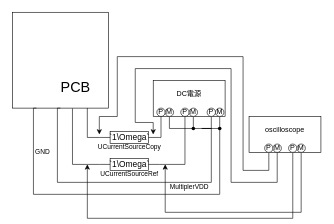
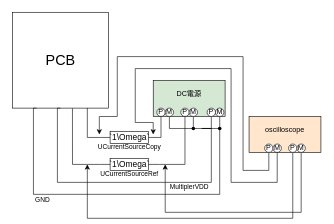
  <mxCell id="0" />
  <mxCell id="1" parent="0" />
  <mxCell id="2" value="" style="rounded=0;whiteSpace=wrap;html=1;" parent="1" vertex="1"><mxGeometry x="20" y="20" width="160" height="160" as="geometry" /></mxCell>
- <mxCell id="3" value="&lt;span style=&quot;font-size: 24px;&quot;&gt;PCB&lt;/span&gt;" style="text;html=1;align=center;verticalAlign=middle;resizable=0;points=[];autosize=1;strokeColor=none;fillColor=none;fontSize=11;fontFamily=Helvetica;fontColor=default;" parent="1" vertex="1"><mxGeometry x="90" y="125" width="70" height="40" as="geometry" /></mxCell>
+ <mxCell id="3" value="&lt;span style=&quot;font-size: 24px;&quot;&gt;PCB&lt;/span&gt;" style="text;html=1;align=center;verticalAlign=middle;resizable=0;points=[];autosize=1;strokeColor=none;fillColor=none;fontSize=11;fontFamily=Helvetica;fontColor=default;" parent="1" vertex="1"><mxGeometry x="65" y="80" width="70" height="40" as="geometry" /></mxCell>
  <mxCell id="4" style="edgeStyle=orthogonalEdgeStyle;rounded=0;orthogonalLoop=1;jettySize=auto;html=1;exitX=0.5;exitY=1;exitDx=0;exitDy=0;entryX=0.5;entryY=1;entryDx=0;entryDy=0;endArrow=none;endFill=0;" parent="1" source="19" target="2" edge="1"><mxGeometry relative="1" as="geometry"><Array as="points"><mxPoint x="352" y="304" /><mxPoint x="95" y="304" /></Array></mxGeometry></mxCell>
  <mxCell id="5" style="edgeStyle=orthogonalEdgeStyle;rounded=0;orthogonalLoop=1;jettySize=auto;html=1;exitX=0.5;exitY=1;exitDx=0;exitDy=0;entryX=0.25;entryY=1;entryDx=0;entryDy=0;endArrow=none;endFill=0;" parent="1" source="20" target="2" edge="1"><mxGeometry relative="1" as="geometry"><Array as="points"><mxPoint x="366" y="324" /><mxPoint x="55" y="324" /></Array></mxGeometry></mxCell>
  <mxCell id="6" value="" style="shape=waypoint;sketch=0;fillStyle=solid;size=6;pointerEvents=1;points=[];fillColor=none;resizable=0;rotatable=0;perimeter=centerPerimeter;snapToPoint=1;fontFamily=Helvetica;fontSize=11;fontColor=default;labelBackgroundColor=default;" parent="1" vertex="1"><mxGeometry x="312" y="204" width="20" height="20" as="geometry" /></mxCell>
  <mxCell id="7" style="edgeStyle=orthogonalEdgeStyle;rounded=0;orthogonalLoop=1;jettySize=auto;html=1;exitX=0.5;exitY=1;exitDx=0;exitDy=0;entryX=0.66;entryY=-0.067;entryDx=0;entryDy=0;entryPerimeter=0;strokeColor=default;align=center;verticalAlign=middle;fontFamily=Helvetica;fontSize=11;fontColor=default;labelBackgroundColor=default;endArrow=none;endFill=0;" parent="1" source="18" target="6" edge="1"><mxGeometry relative="1" as="geometry" /></mxCell>
  <mxCell id="8" style="edgeStyle=orthogonalEdgeStyle;rounded=0;orthogonalLoop=1;jettySize=auto;html=1;exitX=0.5;exitY=1;exitDx=0;exitDy=0;entryX=0.054;entryY=0.456;entryDx=0;entryDy=0;entryPerimeter=0;strokeColor=default;align=center;verticalAlign=middle;fontFamily=Helvetica;fontSize=11;fontColor=default;labelBackgroundColor=default;endArrow=none;endFill=0;" parent="1" source="16" target="6" edge="1"><mxGeometry relative="1" as="geometry"><mxPoint x="282" y="264" as="targetPoint" /><Array as="points"><mxPoint x="282" y="214" /></Array></mxGeometry></mxCell>
  <mxCell id="9" value="" style="shape=waypoint;sketch=0;fillStyle=solid;size=6;pointerEvents=1;points=[];fillColor=none;resizable=0;rotatable=0;perimeter=centerPerimeter;snapToPoint=1;fontFamily=Helvetica;fontSize=11;fontColor=default;labelBackgroundColor=default;" parent="1" vertex="1"><mxGeometry x="356" y="204" width="20" height="20" as="geometry" /></mxCell>
  <mxCell id="10" style="edgeStyle=orthogonalEdgeStyle;rounded=0;orthogonalLoop=1;jettySize=auto;html=1;entryX=0.038;entryY=0.52;entryDx=0;entryDy=0;entryPerimeter=0;strokeColor=default;align=center;verticalAlign=middle;fontFamily=Helvetica;fontSize=11;fontColor=default;labelBackgroundColor=default;endArrow=none;endFill=0;" parent="1" source="6" target="9" edge="1"><mxGeometry relative="1" as="geometry" /></mxCell>
- <mxCell id="11" value="GND" style="text;html=1;align=center;verticalAlign=middle;resizable=0;points=[];autosize=1;strokeColor=none;fillColor=none;fontFamily=Helvetica;fontSize=11;fontColor=default;labelBackgroundColor=none;" parent="1" vertex="1"><mxGeometry x="45" y="238" width="50" height="30" as="geometry" /></mxCell>
+ <mxCell id="11" value="GND" style="text;html=1;align=center;verticalAlign=middle;resizable=0;points=[];autosize=1;strokeColor=none;fillColor=none;fontFamily=Helvetica;fontSize=11;fontColor=default;labelBackgroundColor=none;" parent="1" vertex="1"><mxGeometry x="45" y="318" width="50" height="30" as="geometry" /></mxCell>
  <mxCell id="12" value="MultiplerVDD" style="text;html=1;align=center;verticalAlign=middle;resizable=0;points=[];autosize=1;strokeColor=none;fillColor=none;fontFamily=Helvetica;fontSize=11;fontColor=default;labelBackgroundColor=none;" parent="1" vertex="1"><mxGeometry x="270" y="296" width="90" height="30" as="geometry" /></mxCell>
  <mxCell id="13" value="" style="group" parent="1" vertex="1" connectable="0"><mxGeometry x="255" y="134" width="120" height="60" as="geometry" /></mxCell>
- <mxCell id="14" value="DC電源&lt;div&gt;&lt;br/&gt;&lt;/div&gt;" style="rounded=0;whiteSpace=wrap;html=1;" parent="13" vertex="1"><mxGeometry width="120" height="60" as="geometry" /></mxCell>
+ <mxCell id="14" value="DC電源&lt;div&gt;&lt;br/&gt;&lt;/div&gt;" style="rounded=0;whiteSpace=wrap;html=1;fillColor=#d5e8d4;" parent="13" vertex="1"><mxGeometry width="120" height="60" as="geometry" /></mxCell>
  <mxCell id="15" value="P" style="ellipse;whiteSpace=wrap;html=1;aspect=fixed;" parent="13" vertex="1"><mxGeometry x="6" y="46" width="14" height="14" as="geometry" /></mxCell>
  <mxCell id="16" value="M" style="ellipse;whiteSpace=wrap;html=1;aspect=fixed;" parent="13" vertex="1"><mxGeometry x="20" y="46" width="14" height="14" as="geometry" /></mxCell>
  <mxCell id="17" value="P" style="ellipse;whiteSpace=wrap;html=1;aspect=fixed;" parent="13" vertex="1"><mxGeometry x="46" y="46" width="14" height="14" as="geometry" /></mxCell>
  <mxCell id="18" value="M" style="ellipse;whiteSpace=wrap;html=1;aspect=fixed;" parent="13" vertex="1"><mxGeometry x="60" y="46" width="14" height="14" as="geometry" /></mxCell>
  <mxCell id="19" value="P" style="ellipse;whiteSpace=wrap;html=1;aspect=fixed;" parent="13" vertex="1"><mxGeometry x="90" y="46" width="14" height="14" as="geometry" /></mxCell>
  <mxCell id="20" value="M" style="ellipse;whiteSpace=wrap;html=1;aspect=fixed;" parent="13" vertex="1"><mxGeometry x="104" y="46" width="14" height="14" as="geometry" /></mxCell>
  <mxCell id="21" value="" style="pointerEvents=1;verticalLabelPosition=bottom;shadow=0;dashed=0;align=center;html=1;verticalAlign=top;shape=mxgraph.electrical.resistors.resistor_1;fontFamily=Helvetica;fontSize=11;fontColor=default;labelBackgroundColor=default;" parent="1" vertex="1"><mxGeometry x="165" y="264" width="100" height="20" as="geometry" /></mxCell>
  <mxCell id="22" style="edgeStyle=orthogonalEdgeStyle;rounded=0;orthogonalLoop=1;jettySize=auto;html=1;exitX=0.5;exitY=1;exitDx=0;exitDy=0;entryX=1;entryY=0.5;entryDx=0;entryDy=0;entryPerimeter=0;strokeColor=default;align=center;verticalAlign=middle;fontFamily=Helvetica;fontSize=11;fontColor=default;labelBackgroundColor=default;endArrow=none;endFill=0;" parent="1" source="17" target="21" edge="1"><mxGeometry relative="1" as="geometry"><Array as="points"><mxPoint x="308" y="274" /></Array></mxGeometry></mxCell>
  <mxCell id="23" style="edgeStyle=orthogonalEdgeStyle;rounded=0;orthogonalLoop=1;jettySize=auto;html=1;exitX=0;exitY=0.5;exitDx=0;exitDy=0;exitPerimeter=0;entryX=0.626;entryY=1.003;entryDx=0;entryDy=0;entryPerimeter=0;strokeColor=default;align=center;verticalAlign=middle;fontFamily=Helvetica;fontSize=11;fontColor=default;labelBackgroundColor=default;endArrow=none;endFill=0;" parent="1" source="21" target="2" edge="1"><mxGeometry relative="1" as="geometry" /></mxCell>
  <mxCell id="24" value="UCurrentSourceRef" style="text;html=1;align=center;verticalAlign=middle;resizable=0;points=[];autosize=1;strokeColor=none;fillColor=none;fontFamily=Helvetica;fontSize=11;fontColor=default;labelBackgroundColor=none;" parent="1" vertex="1"><mxGeometry x="155" y="275" width="120" height="30" as="geometry" /></mxCell>
  <mxCell id="25" value="UCurrentSourceCopy" style="text;html=1;align=center;verticalAlign=middle;resizable=0;points=[];autosize=1;strokeColor=none;fillColor=none;fontFamily=Helvetica;fontSize=11;fontColor=default;labelBackgroundColor=none;" parent="1" vertex="1"><mxGeometry x="150" y="229" width="130" height="30" as="geometry" /></mxCell>
  <mxCell id="26" value="&lt;span style=&quot;font-size: 14px;&quot;&gt;`1\Omega`&lt;/span&gt;" style="text;html=1;align=center;verticalAlign=middle;resizable=0;points=[];autosize=1;strokeColor=none;fillColor=none;fontSize=14;fontFamily=Helvetica;fontColor=default;labelBackgroundColor=none;" parent="1" vertex="1"><mxGeometry x="170" y="259" width="90" height="30" as="geometry" /></mxCell>
  <mxCell id="27" value="" style="pointerEvents=1;verticalLabelPosition=bottom;shadow=0;dashed=0;align=center;html=1;verticalAlign=top;shape=mxgraph.electrical.resistors.resistor_1;fontFamily=Helvetica;fontSize=11;fontColor=default;labelBackgroundColor=default;" parent="1" vertex="1"><mxGeometry x="165" y="219" width="100" height="20" as="geometry" /></mxCell>
  <mxCell id="28" style="edgeStyle=orthogonalEdgeStyle;rounded=0;orthogonalLoop=1;jettySize=auto;html=1;exitX=0.5;exitY=1;exitDx=0;exitDy=0;strokeColor=default;align=center;verticalAlign=middle;fontFamily=Helvetica;fontSize=11;fontColor=default;labelBackgroundColor=default;endArrow=none;endFill=0;entryX=1;entryY=0.5;entryDx=0;entryDy=0;entryPerimeter=0;" parent="1" source="15" target="27" edge="1"><mxGeometry relative="1" as="geometry"><mxPoint x="268" y="214" as="targetPoint" /><Array as="points"><mxPoint x="268" y="229" /></Array></mxGeometry></mxCell>
  <mxCell id="29" style="edgeStyle=orthogonalEdgeStyle;rounded=0;orthogonalLoop=1;jettySize=auto;html=1;exitX=0;exitY=0.5;exitDx=0;exitDy=0;exitPerimeter=0;strokeColor=default;align=center;verticalAlign=middle;fontFamily=Helvetica;fontSize=11;fontColor=default;labelBackgroundColor=default;endArrow=none;endFill=0;entryX=0.781;entryY=0.999;entryDx=0;entryDy=0;entryPerimeter=0;" parent="1" source="27" target="2" edge="1"><mxGeometry relative="1" as="geometry"><mxPoint x="145" y="184" as="targetPoint" /></mxGeometry></mxCell>
  <mxCell id="30" value="&lt;span style=&quot;font-size: 14px;&quot;&gt;`1\Omega`&lt;/span&gt;" style="text;html=1;align=center;verticalAlign=middle;resizable=0;points=[];autosize=1;strokeColor=none;fillColor=none;fontSize=14;fontFamily=Helvetica;fontColor=default;labelBackgroundColor=none;" parent="1" vertex="1"><mxGeometry x="170" y="214" width="90" height="30" as="geometry" /></mxCell>
  <mxCell id="31" value="" style="group" vertex="1" connectable="0" parent="1"><mxGeometry x="415" y="194" width="120" height="60" as="geometry" /></mxCell>
- <mxCell id="32" value="oscilloscope&lt;div&gt;&lt;br/&gt;&lt;/div&gt;" style="rounded=0;whiteSpace=wrap;html=1;" vertex="1" parent="31"><mxGeometry width="120" height="60" as="geometry" /></mxCell>
+ <mxCell id="32" value="oscilloscope&lt;div&gt;&lt;br/&gt;&lt;/div&gt;" style="rounded=0;whiteSpace=wrap;html=1;fillColor=#ffe6cc;" vertex="1" parent="31"><mxGeometry width="120" height="60" as="geometry" /></mxCell>
  <mxCell id="33" style="edgeStyle=orthogonalEdgeStyle;rounded=0;orthogonalLoop=1;jettySize=auto;html=1;exitX=0.5;exitY=1;exitDx=0;exitDy=0;" edge="1" parent="31" source="34"><mxGeometry relative="1" as="geometry"><mxPoint x="-250" y="30" as="targetPoint" /><Array as="points"><mxPoint x="33" y="90" /><mxPoint x="-10" y="90" /><mxPoint x="-10" y="-100" /><mxPoint x="-220" y="-100" /><mxPoint x="-220" /><mxPoint x="-250" /></Array></mxGeometry></mxCell>
  <mxCell id="34" value="P" style="ellipse;whiteSpace=wrap;html=1;aspect=fixed;" vertex="1" parent="31"><mxGeometry x="26" y="46" width="14" height="14" as="geometry" /></mxCell>
  <mxCell id="35" value="M" style="ellipse;whiteSpace=wrap;html=1;aspect=fixed;" vertex="1" parent="31"><mxGeometry x="40" y="46" width="14" height="14" as="geometry" /></mxCell>
  <mxCell id="36" style="edgeStyle=orthogonalEdgeStyle;rounded=0;orthogonalLoop=1;jettySize=auto;html=1;exitX=0.5;exitY=1;exitDx=0;exitDy=0;" edge="1" parent="31" source="37"><mxGeometry relative="1" as="geometry"><mxPoint x="-270" y="80" as="targetPoint" /><Array as="points"><mxPoint x="73" y="170" /><mxPoint x="-270" y="170" /></Array></mxGeometry></mxCell>
  <mxCell id="37" value="P" style="ellipse;whiteSpace=wrap;html=1;aspect=fixed;" vertex="1" parent="31"><mxGeometry x="66" y="46" width="14" height="14" as="geometry" /></mxCell>
  <mxCell id="38" style="edgeStyle=orthogonalEdgeStyle;rounded=0;orthogonalLoop=1;jettySize=auto;html=1;exitX=0.5;exitY=1;exitDx=0;exitDy=0;" edge="1" parent="31" source="39"><mxGeometry relative="1" as="geometry"><mxPoint x="-140" y="80" as="targetPoint" /><Array as="points"><mxPoint x="87" y="160" /><mxPoint x="-140" y="160" /></Array></mxGeometry></mxCell>
  <mxCell id="39" value="M" style="ellipse;whiteSpace=wrap;html=1;aspect=fixed;" vertex="1" parent="31"><mxGeometry x="80" y="46" width="14" height="14" as="geometry" /></mxCell>
  <mxCell id="40" style="edgeStyle=orthogonalEdgeStyle;rounded=0;orthogonalLoop=1;jettySize=auto;html=1;exitX=0.5;exitY=1;exitDx=0;exitDy=0;entryX=0.944;entryY=0.333;entryDx=0;entryDy=0;entryPerimeter=0;" edge="1" parent="1" source="35" target="30"><mxGeometry relative="1" as="geometry"><mxPoint x="315" y="234" as="targetPoint" /><Array as="points"><mxPoint x="462" y="304" /><mxPoint x="385" y="304" /><mxPoint x="385" y="114" /><mxPoint x="225" y="114" /><mxPoint x="225" y="204" /><mxPoint x="255" y="204" /></Array></mxGeometry></mxCell>
